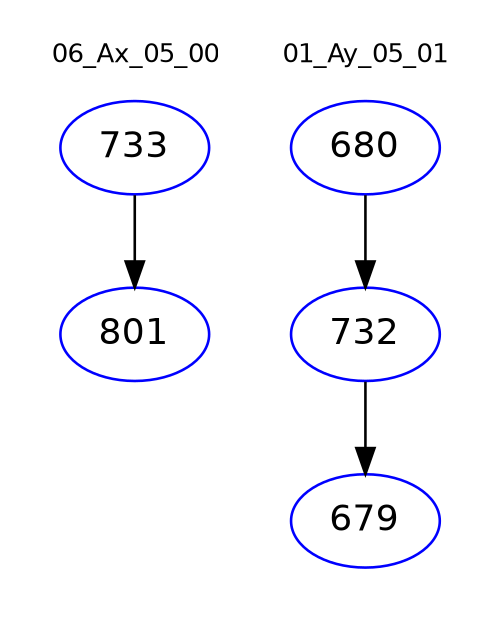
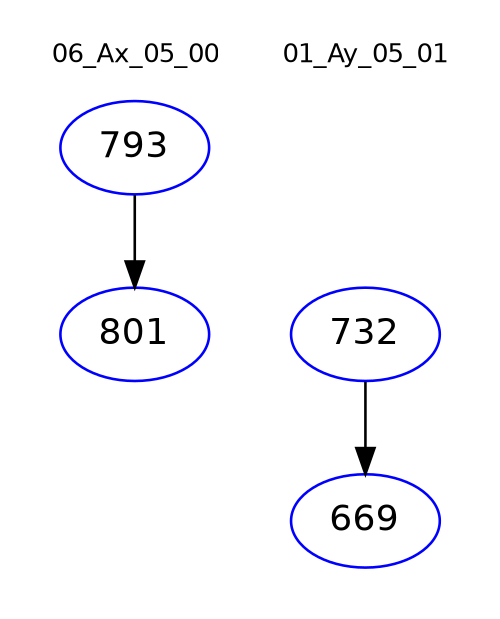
  digraph {
    fontname="DejaVu Sans"
    node [color=blue fontname="DejaVu Sans"]
    edge [color=black fontname="DejaVu Sans"]
-   n1 [label=733]
+   n1 [label=793]
    n2 [label=801]
-   n3 [label=680]
-   n4 [label=679]
+   n4 [label=669]
    n5 [label=732]
    subgraph cluster_1 {
      color=white
      fontsize=10
      label="06_Ax_05_00"
      n1
      n2
    }
    subgraph cluster_2 {
      color=white
      fontsize=10
      label="01_Ay_05_01"
-     n3
      n4
      n5
    }
    n1 -> n2
-   n3 -> n5
    n5 -> n4
  }
